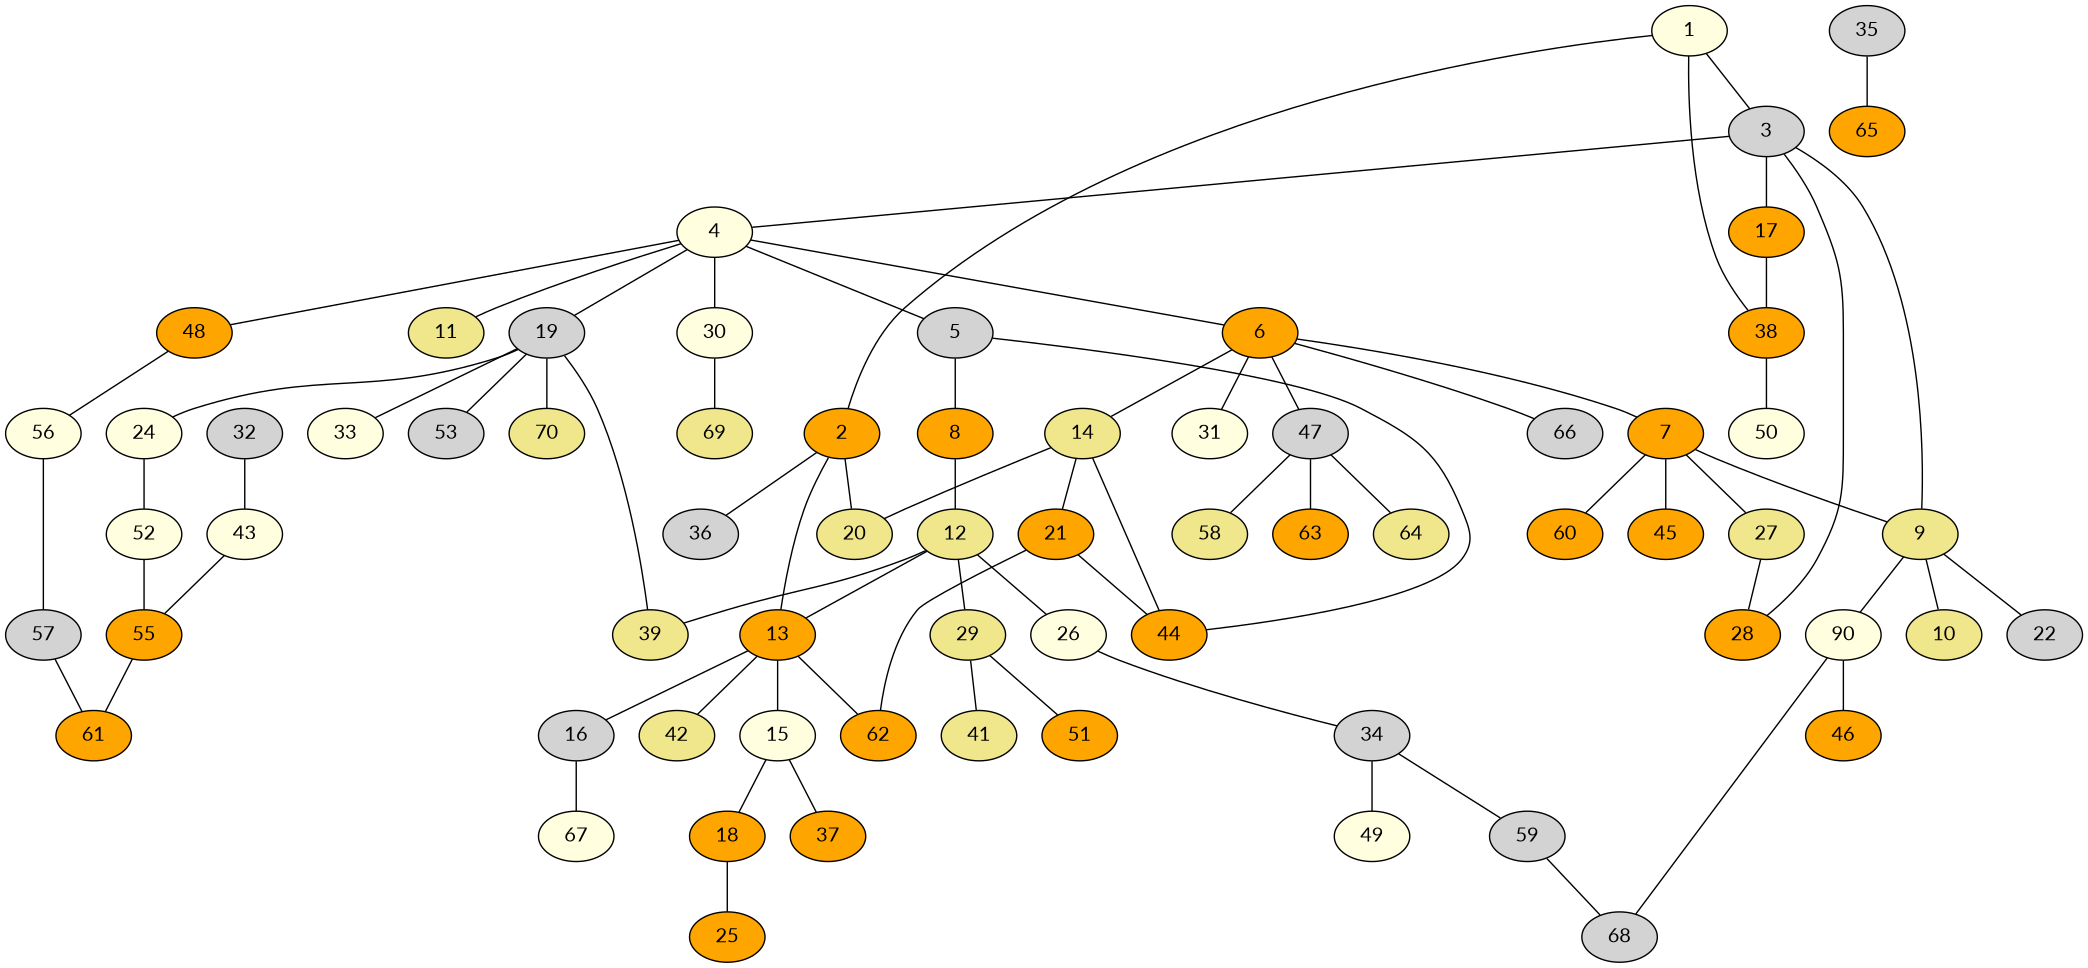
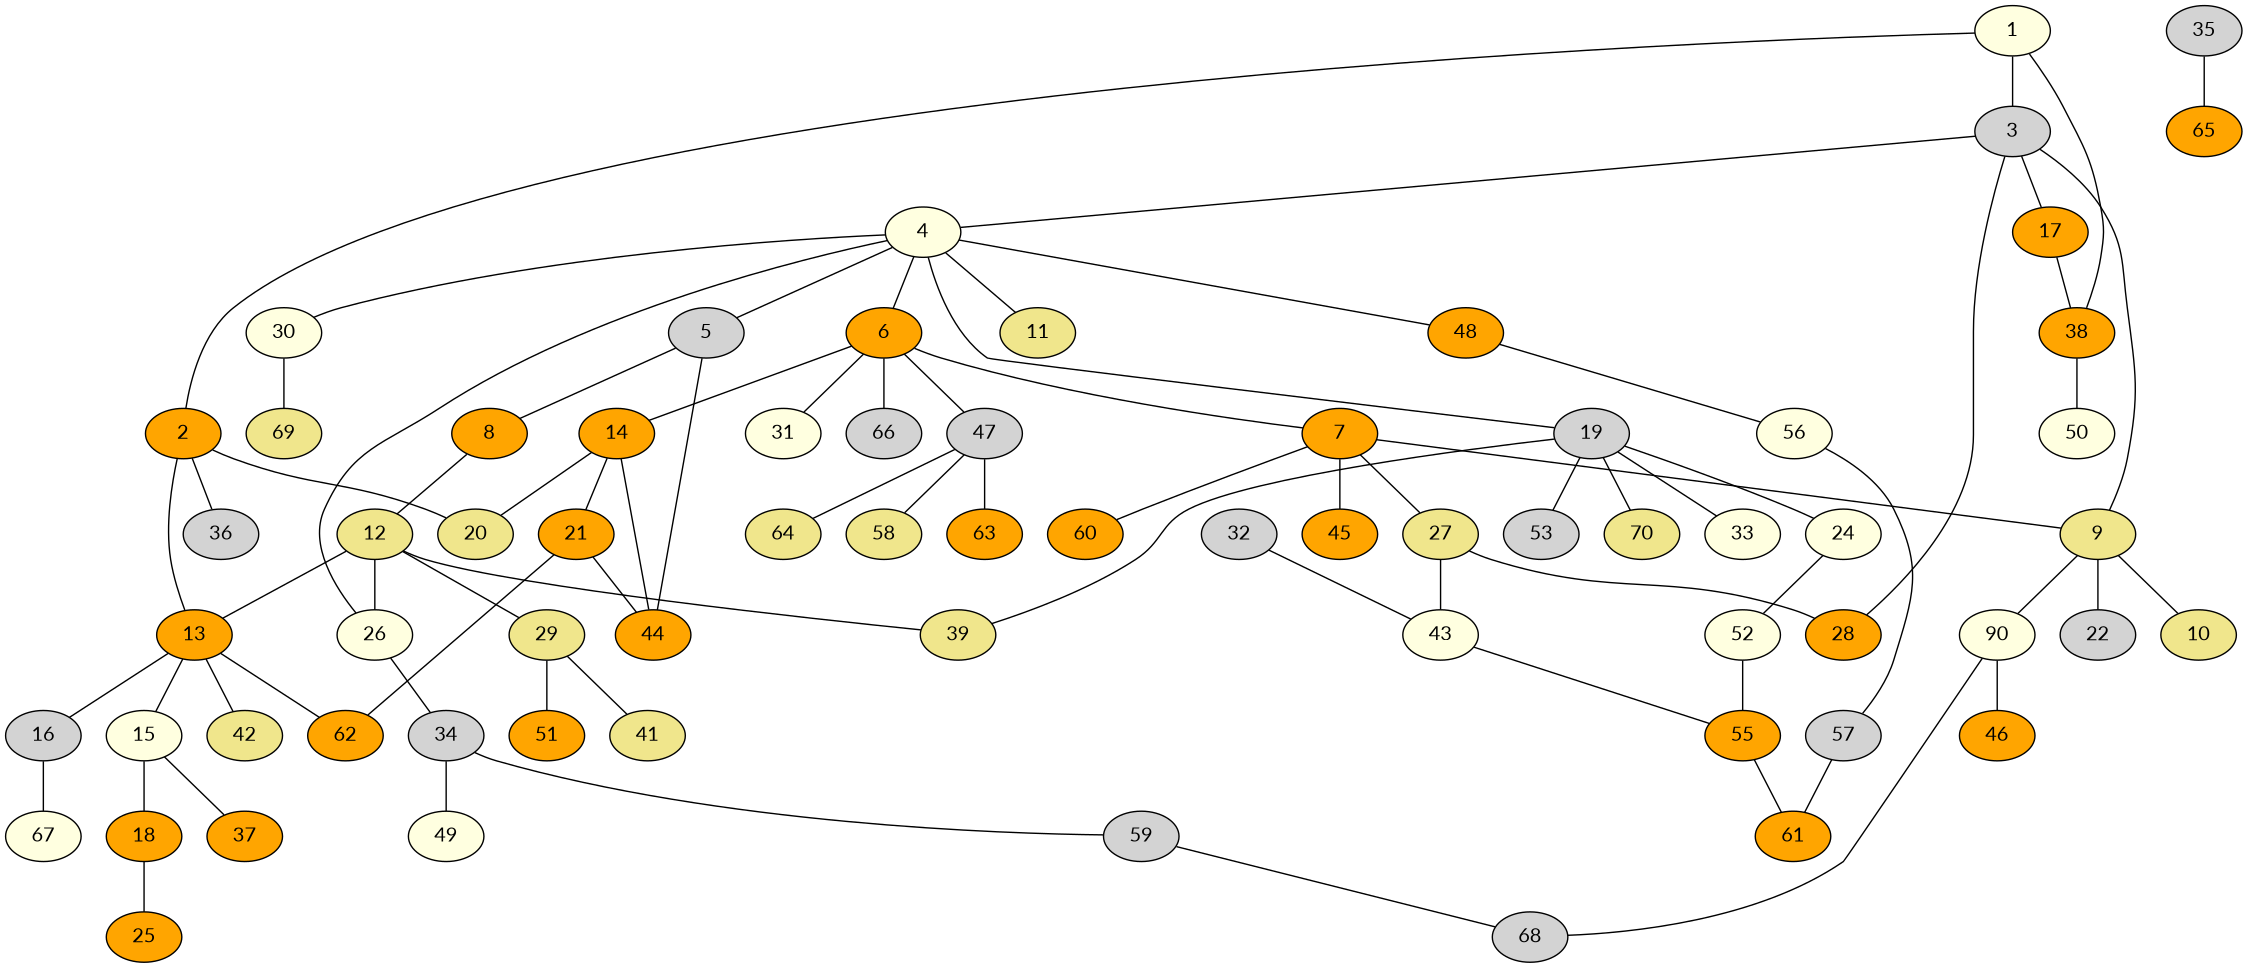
  graph {
    fontname=Lato
    node [fillcolor=orange fontname=Lato style=filled]
    edge [fontname=Lato]
    1 [fillcolor=lightyellow]
    2
    3 [fillcolor=lightgrey]
    38
    13
    20 [fillcolor=khaki]
    36 [fillcolor=lightgrey]
    4 [fillcolor=lightyellow]
    9 [fillcolor=khaki]
    17
    28
    50 [fillcolor=lightyellow]
    15 [fillcolor=lightyellow]
    16 [fillcolor=lightgrey]
    42 [fillcolor=khaki]
    62
    5 [fillcolor=lightgrey]
    6
    11 [fillcolor=khaki]
    19 [fillcolor=lightgrey]
    26 [fillcolor=lightyellow]
    30 [fillcolor=lightyellow]
    48
    10 [fillcolor=khaki]
    22 [fillcolor=lightgrey]
    n26 [fillcolor=lightyellow label=90]
    18
    37
    67 [fillcolor=lightyellow]
    8
    44
    7
-   14 [fillcolor=khaki]
+   14
    31 [fillcolor=lightyellow]
    47 [fillcolor=lightgrey]
    66 [fillcolor=lightgrey]
    39 [fillcolor=khaki]
    24 [fillcolor=lightyellow]
    33 [fillcolor=lightyellow]
    53 [fillcolor=lightgrey]
    70 [fillcolor=khaki]
    34 [fillcolor=lightgrey]
    69 [fillcolor=khaki]
    56 [fillcolor=lightyellow]
    46
    68 [fillcolor=lightgrey]
    12 [fillcolor=khaki]
    27 [fillcolor=khaki]
    45
    60
    21
    58 [fillcolor=khaki]
    63
    64 [fillcolor=khaki]
    52 [fillcolor=lightyellow]
    49 [fillcolor=lightyellow]
    59 [fillcolor=lightgrey]
    57 [fillcolor=lightgrey]
    29 [fillcolor=khaki]
    43 [fillcolor=lightyellow]
    35 [fillcolor=lightgrey]
    65
    32 [fillcolor=lightgrey]
    55
    41 [fillcolor=khaki]
    51
    25
    61
    1 -- 2
    1 -- 3
    1 -- 38
    2 -- 13
    2 -- 20
    2 -- 36
    3 -- 4
    3 -- 9
    3 -- 17
    3 -- 28
    38 -- 50
    13 -- 15
    13 -- 16
    13 -- 42
    13 -- 62
    4 -- 5
    4 -- 6
    4 -- 11
    4 -- 19
+   4 -- 26
    4 -- 30
    4 -- 48
    9 -- 10
    9 -- 22
    9 -- n26
    17 -- 38
    15 -- 18
    15 -- 37
    16 -- 67
    5 -- 8
    5 -- 44
    6 -- 7
    6 -- 14
    6 -- 31
    6 -- 47
    6 -- 66
    19 -- 39
    19 -- 24
    19 -- 33
    19 -- 53
    19 -- 70
    26 -- 34
    30 -- 69
    48 -- 56
    n26 -- 46
    n26 -- 68
    18 -- 25
    8 -- 12
    7 -- 9
    7 -- 27
    7 -- 45
    7 -- 60
    14 -- 20
    14 -- 44
    14 -- 21
    47 -- 58
    47 -- 63
    47 -- 64
    24 -- 52
    34 -- 49
    34 -- 59
    56 -- 57
    12 -- 13
    12 -- 26
    12 -- 39
    12 -- 29
    27 -- 28
+   27 -- 43
    21 -- 62
    21 -- 44
    52 -- 55
    59 -- 68
    57 -- 61
    29 -- 41
    29 -- 51
    43 -- 55
    35 -- 65
    32 -- 43
    55 -- 61
  }
